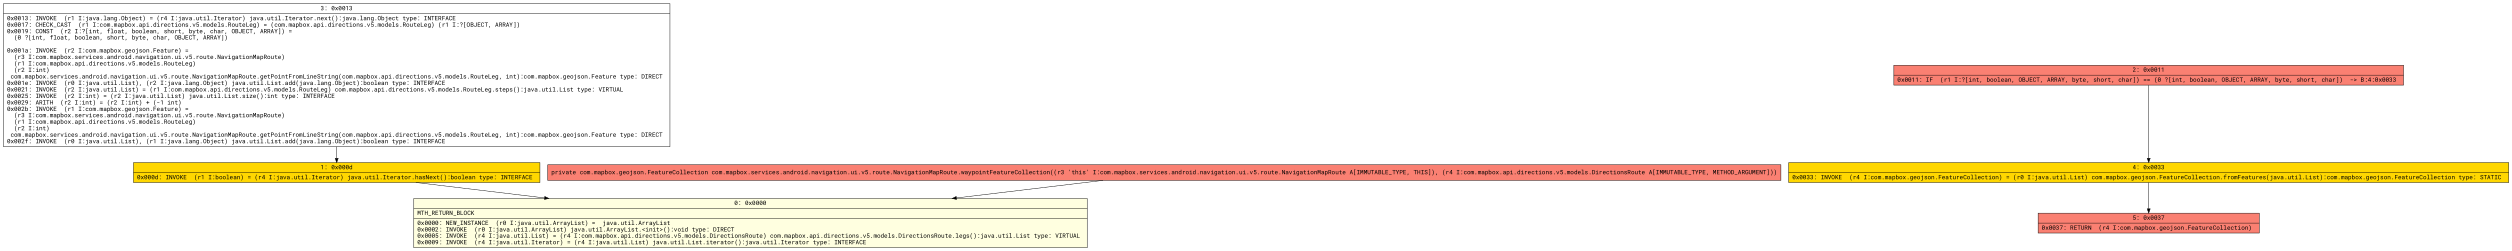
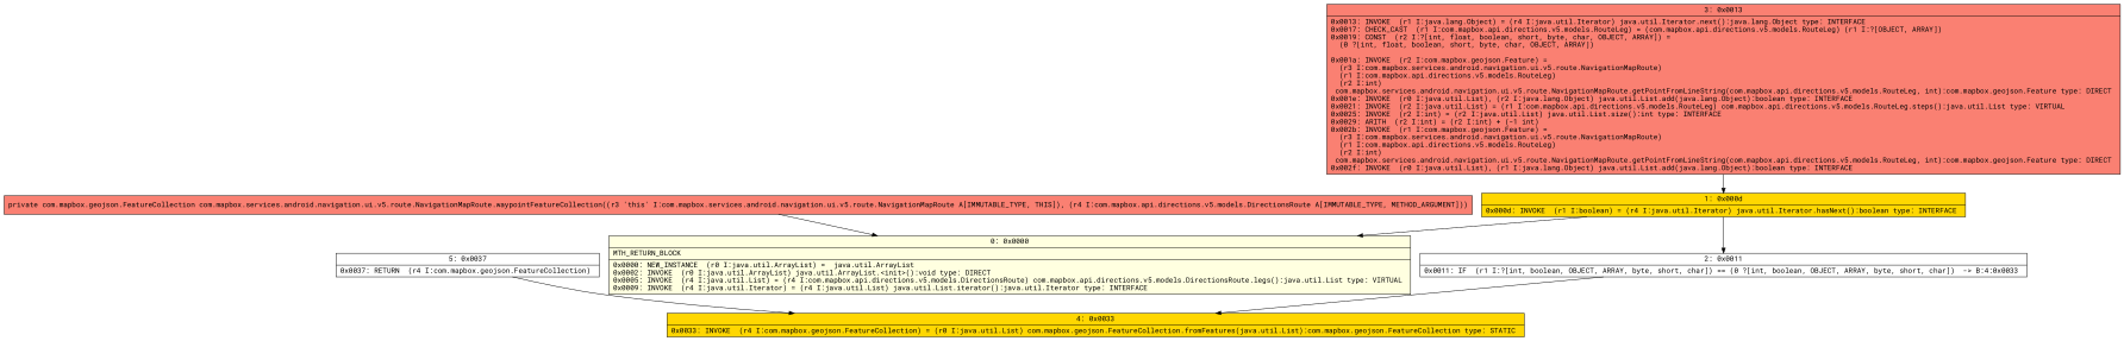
  digraph {
    fontname="Roboto Mono"
    node [fillcolor=gold fontname="Roboto Mono" shape=record style=filled]
    edge [fontname="Roboto Mono"]
    n1 [fillcolor=lightyellow label="{0\:\ 0x0000|MTH_RETURN_BLOCK\l|0x0000: NEW_INSTANCE  (r0 I:java.util.ArrayList) =  java.util.ArrayList \l0x0002: INVOKE  (r0 I:java.util.ArrayList) java.util.ArrayList.\<init\>():void type: DIRECT \l0x0005: INVOKE  (r4 I:java.util.List) = (r4 I:com.mapbox.api.directions.v5.models.DirectionsRoute) com.mapbox.api.directions.v5.models.DirectionsRoute.legs():java.util.List type: VIRTUAL \l0x0009: INVOKE  (r4 I:java.util.Iterator) = (r4 I:java.util.List) java.util.List.iterator():java.util.Iterator type: INTERFACE \l}"]
    n2 [label="{1\:\ 0x000d|0x000d: INVOKE  (r1 I:boolean) = (r4 I:java.util.Iterator) java.util.Iterator.hasNext():boolean type: INTERFACE \l}"]
-   n3 [fillcolor=salmon label="{2\:\ 0x0011|0x0011: IF  (r1 I:?[int, boolean, OBJECT, ARRAY, byte, short, char]) == (0 ?[int, boolean, OBJECT, ARRAY, byte, short, char])  \-\> B:4:0x0033 \l}"]
+   n3 [fillcolor=white label="{2\:\ 0x0011|0x0011: IF  (r1 I:?[int, boolean, OBJECT, ARRAY, byte, short, char]) == (0 ?[int, boolean, OBJECT, ARRAY, byte, short, char])  \-\> B:4:0x0033 \l}"]
    n4 [label="{4\:\ 0x0033|0x0033: INVOKE  (r4 I:com.mapbox.geojson.FeatureCollection) = (r0 I:java.util.List) com.mapbox.geojson.FeatureCollection.fromFeatures(java.util.List):com.mapbox.geojson.FeatureCollection type: STATIC \l}"]
-   n5 [fillcolor=white label="{3\:\ 0x0013|0x0013: INVOKE  (r1 I:java.lang.Object) = (r4 I:java.util.Iterator) java.util.Iterator.next():java.lang.Object type: INTERFACE \l0x0017: CHECK_CAST  (r1 I:com.mapbox.api.directions.v5.models.RouteLeg) = (com.mapbox.api.directions.v5.models.RouteLeg) (r1 I:?[OBJECT, ARRAY]) \l0x0019: CONST  (r2 I:?[int, float, boolean, short, byte, char, OBJECT, ARRAY]) = \l  (0 ?[int, float, boolean, short, byte, char, OBJECT, ARRAY])\l \l0x001a: INVOKE  (r2 I:com.mapbox.geojson.Feature) = \l  (r3 I:com.mapbox.services.android.navigation.ui.v5.route.NavigationMapRoute)\l  (r1 I:com.mapbox.api.directions.v5.models.RouteLeg)\l  (r2 I:int)\l com.mapbox.services.android.navigation.ui.v5.route.NavigationMapRoute.getPointFromLineString(com.mapbox.api.directions.v5.models.RouteLeg, int):com.mapbox.geojson.Feature type: DIRECT \l0x001e: INVOKE  (r0 I:java.util.List), (r2 I:java.lang.Object) java.util.List.add(java.lang.Object):boolean type: INTERFACE \l0x0021: INVOKE  (r2 I:java.util.List) = (r1 I:com.mapbox.api.directions.v5.models.RouteLeg) com.mapbox.api.directions.v5.models.RouteLeg.steps():java.util.List type: VIRTUAL \l0x0025: INVOKE  (r2 I:int) = (r2 I:java.util.List) java.util.List.size():int type: INTERFACE \l0x0029: ARITH  (r2 I:int) = (r2 I:int) + (\-1 int) \l0x002b: INVOKE  (r1 I:com.mapbox.geojson.Feature) = \l  (r3 I:com.mapbox.services.android.navigation.ui.v5.route.NavigationMapRoute)\l  (r1 I:com.mapbox.api.directions.v5.models.RouteLeg)\l  (r2 I:int)\l com.mapbox.services.android.navigation.ui.v5.route.NavigationMapRoute.getPointFromLineString(com.mapbox.api.directions.v5.models.RouteLeg, int):com.mapbox.geojson.Feature type: DIRECT \l0x002f: INVOKE  (r0 I:java.util.List), (r1 I:java.lang.Object) java.util.List.add(java.lang.Object):boolean type: INTERFACE \l}"]
-   n6 [fillcolor=salmon label="{5\:\ 0x0037|0x0037: RETURN  (r4 I:com.mapbox.geojson.FeatureCollection) \l}"]
+   n5 [fillcolor=salmon label="{3\:\ 0x0013|0x0013: INVOKE  (r1 I:java.lang.Object) = (r4 I:java.util.Iterator) java.util.Iterator.next():java.lang.Object type: INTERFACE \l0x0017: CHECK_CAST  (r1 I:com.mapbox.api.directions.v5.models.RouteLeg) = (com.mapbox.api.directions.v5.models.RouteLeg) (r1 I:?[OBJECT, ARRAY]) \l0x0019: CONST  (r2 I:?[int, float, boolean, short, byte, char, OBJECT, ARRAY]) = \l  (0 ?[int, float, boolean, short, byte, char, OBJECT, ARRAY])\l \l0x001a: INVOKE  (r2 I:com.mapbox.geojson.Feature) = \l  (r3 I:com.mapbox.services.android.navigation.ui.v5.route.NavigationMapRoute)\l  (r1 I:com.mapbox.api.directions.v5.models.RouteLeg)\l  (r2 I:int)\l com.mapbox.services.android.navigation.ui.v5.route.NavigationMapRoute.getPointFromLineString(com.mapbox.api.directions.v5.models.RouteLeg, int):com.mapbox.geojson.Feature type: DIRECT \l0x001e: INVOKE  (r0 I:java.util.List), (r2 I:java.lang.Object) java.util.List.add(java.lang.Object):boolean type: INTERFACE \l0x0021: INVOKE  (r2 I:java.util.List) = (r1 I:com.mapbox.api.directions.v5.models.RouteLeg) com.mapbox.api.directions.v5.models.RouteLeg.steps():java.util.List type: VIRTUAL \l0x0025: INVOKE  (r2 I:int) = (r2 I:java.util.List) java.util.List.size():int type: INTERFACE \l0x0029: ARITH  (r2 I:int) = (r2 I:int) + (\-1 int) \l0x002b: INVOKE  (r1 I:com.mapbox.geojson.Feature) = \l  (r3 I:com.mapbox.services.android.navigation.ui.v5.route.NavigationMapRoute)\l  (r1 I:com.mapbox.api.directions.v5.models.RouteLeg)\l  (r2 I:int)\l com.mapbox.services.android.navigation.ui.v5.route.NavigationMapRoute.getPointFromLineString(com.mapbox.api.directions.v5.models.RouteLeg, int):com.mapbox.geojson.Feature type: DIRECT \l0x002f: INVOKE  (r0 I:java.util.List), (r1 I:java.lang.Object) java.util.List.add(java.lang.Object):boolean type: INTERFACE \l}"]
+   n6 [fillcolor=white label="{5\:\ 0x0037|0x0037: RETURN  (r4 I:com.mapbox.geojson.FeatureCollection) \l}"]
    n7 [fillcolor=salmon label="{private com.mapbox.geojson.FeatureCollection com.mapbox.services.android.navigation.ui.v5.route.NavigationMapRoute.waypointFeatureCollection((r3 'this' I:com.mapbox.services.android.navigation.ui.v5.route.NavigationMapRoute A[IMMUTABLE_TYPE, THIS]), (r4 I:com.mapbox.api.directions.v5.models.DirectionsRoute A[IMMUTABLE_TYPE, METHOD_ARGUMENT])) }"]
    n2 -> n1
+   n2 -> n3
    n3 -> n4
-   n4 -> n6
+   n6 -> n4
    n5 -> n2
    n7 -> n1
  }
